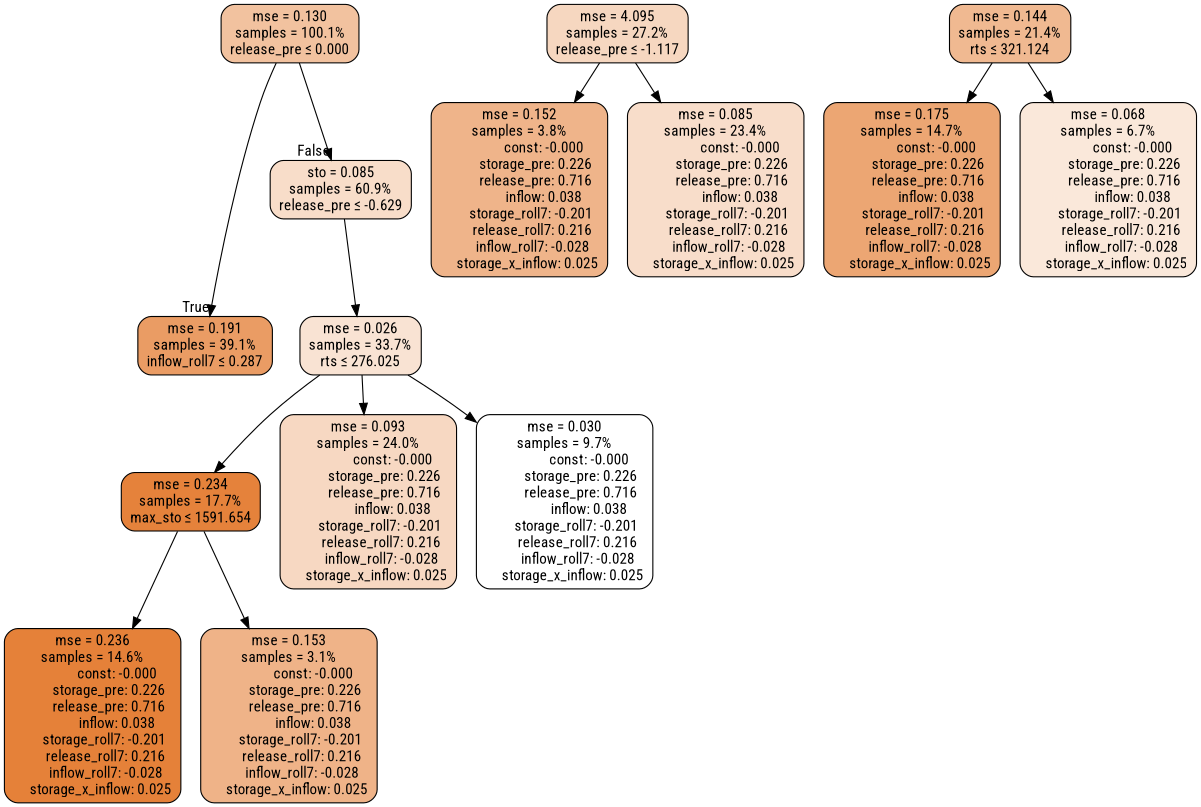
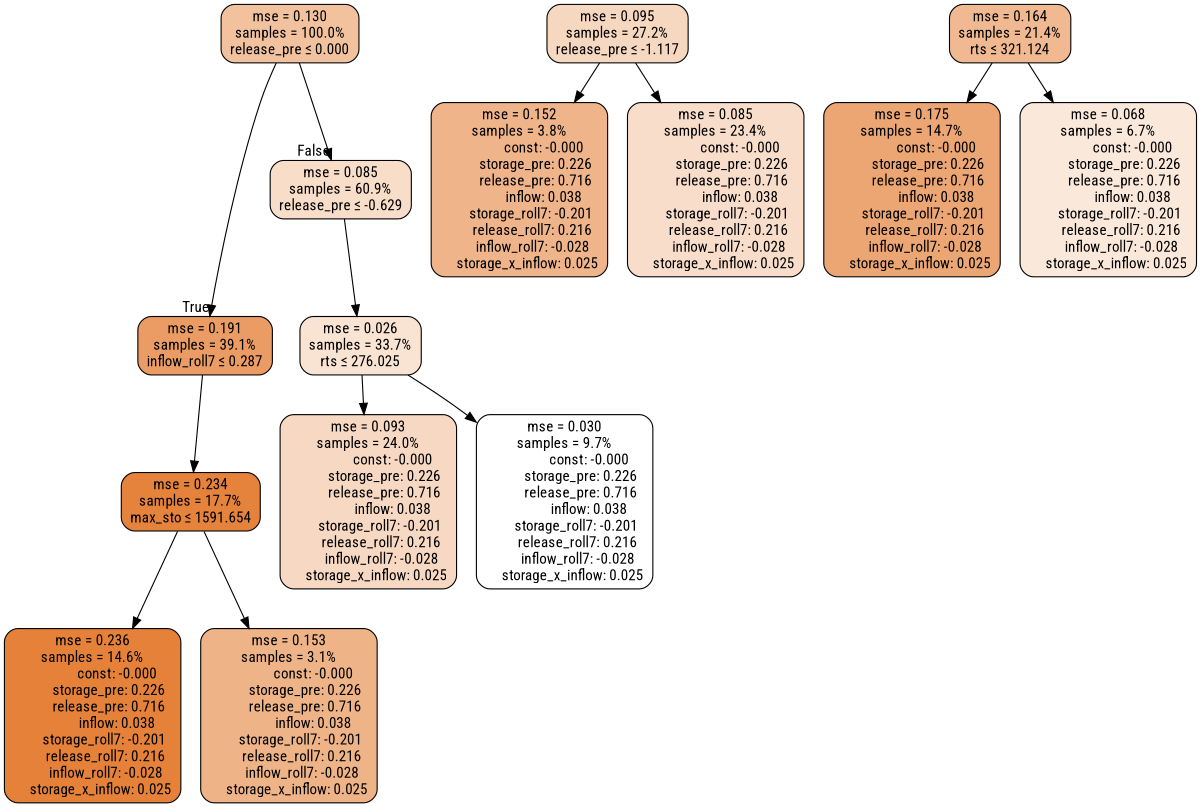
  digraph {
    fontname="Roboto Condensed"
    node [color=black fontname="Roboto Condensed" shape=rectangle style="filled, rounded"]
    edge [fontname="Roboto Condensed"]
-   n1 [fillcolor="#f2c29f" label="mse = 0.130\nsamples = 100.1%\nrelease_pre &le; 0.000"]
-   n2 [fillcolor="#f8ddc9" label="sto = 0.085\nsamples = 60.9%\nrelease_pre &le; -0.629"]
+   n1 [fillcolor="#f2c29f" label="mse = 0.130\nsamples = 100.0%\nrelease_pre &le; 0.000"]
+   n2 [fillcolor="#f8ddc9" label="mse = 0.085\nsamples = 60.9%\nrelease_pre &le; -0.629"]
    n3 [fillcolor="#ea9c64" label="mse = 0.191\nsamples = 39.1%\ninflow_roll7 &le; 0.287"]
    n4 [fillcolor="#f9e3d3" label="mse = 0.026\nsamples = 33.7%\nrts &le; 276.025"]
    n5 [fillcolor="#e5823b" label="mse = 0.234\nsamples = 17.7%\nmax_sto &le; 1591.654"]
-   n6 [fillcolor="#f6d7c0" label="mse = 4.095\nsamples = 27.2%\nrelease_pre &le; -1.117"]
+   n6 [fillcolor="#f6d7c0" label="mse = 0.095\nsamples = 27.2%\nrelease_pre &le; -1.117"]
    n7 [fillcolor="#efb48a" label="mse = 0.152\nsamples = 3.8%\n               const: -0.000\n          storage_pre: 0.226\n          release_pre: 0.716\n               inflow: 0.038\n       storage_roll7: -0.201\n        release_roll7: 0.216\n        inflow_roll7: -0.028\n     storage_x_inflow: 0.025"]
    n8 [fillcolor="#f8ddca" label="mse = 0.085\nsamples = 23.4%\n               const: -0.000\n          storage_pre: 0.226\n          release_pre: 0.716\n               inflow: 0.038\n       storage_roll7: -0.201\n        release_roll7: 0.216\n        inflow_roll7: -0.028\n     storage_x_inflow: 0.025"]
    n9 [fillcolor="#f7d8c2" label="mse = 0.093\nsamples = 24.0%\n               const: -0.000\n          storage_pre: 0.226\n          release_pre: 0.716\n               inflow: 0.038\n       storage_roll7: -0.201\n        release_roll7: 0.216\n        inflow_roll7: -0.028\n     storage_x_inflow: 0.025"]
    n10 [fillcolor="#ffffff" label="mse = 0.030\nsamples = 9.7%\n               const: -0.000\n          storage_pre: 0.226\n          release_pre: 0.716\n               inflow: 0.038\n       storage_roll7: -0.201\n        release_roll7: 0.216\n        inflow_roll7: -0.028\n     storage_x_inflow: 0.025"]
-   n11 [fillcolor="#f0b991" label="mse = 0.144\nsamples = 21.4%\nrts &le; 321.124"]
+   n11 [fillcolor="#f0b991" label="mse = 0.164\nsamples = 21.4%\nrts &le; 321.124"]
    n12 [fillcolor="#eca673" label="mse = 0.175\nsamples = 14.7%\n               const: -0.000\n          storage_pre: 0.226\n          release_pre: 0.716\n               inflow: 0.038\n       storage_roll7: -0.201\n        release_roll7: 0.216\n        inflow_roll7: -0.028\n     storage_x_inflow: 0.025"]
    n13 [fillcolor="#fae8da" label="mse = 0.068\nsamples = 6.7%\n               const: -0.000\n          storage_pre: 0.226\n          release_pre: 0.716\n               inflow: 0.038\n       storage_roll7: -0.201\n        release_roll7: 0.216\n        inflow_roll7: -0.028\n     storage_x_inflow: 0.025"]
    n14 [fillcolor="#e58139" label="mse = 0.236\nsamples = 14.6%\n               const: -0.000\n          storage_pre: 0.226\n          release_pre: 0.716\n               inflow: 0.038\n       storage_roll7: -0.201\n        release_roll7: 0.216\n        inflow_roll7: -0.028\n     storage_x_inflow: 0.025"]
    n15 [fillcolor="#efb388" label="mse = 0.153\nsamples = 3.1%\n               const: -0.000\n          storage_pre: 0.226\n          release_pre: 0.716\n               inflow: 0.038\n       storage_roll7: -0.201\n        release_roll7: 0.216\n        inflow_roll7: -0.028\n     storage_x_inflow: 0.025"]
    n1 -> n2 [headlabel=False labelangle=45 labeldistance=2.5]
    n1 -> n3 [headlabel=True labelangle=-45 labeldistance=2.5]
    n2 -> n4
-   n4 -> n5
+   n3 -> n5
    n4 -> n9
    n4 -> n10
    n5 -> n14
    n5 -> n15
    n6 -> n7
    n6 -> n8
    n11 -> n12
    n11 -> n13
  }
